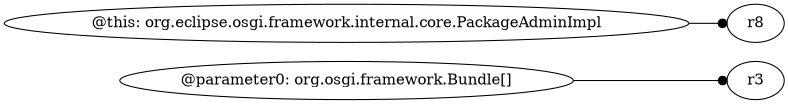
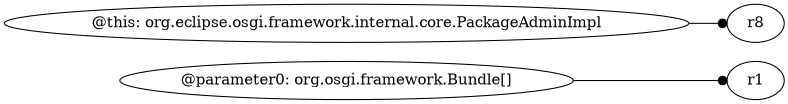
  digraph {
    rankdir=LR
    edge [arrowhead=dot]
    n1 [label="@parameter0: org.osgi.framework.Bundle[]"]
-   n2 [label=r3]
+   n2 [label=r1]
    n3 [label="@this: org.eclipse.osgi.framework.internal.core.PackageAdminImpl"]
    n4 [label=r8]
    n1 -> n2
    n3 -> n4
  }
